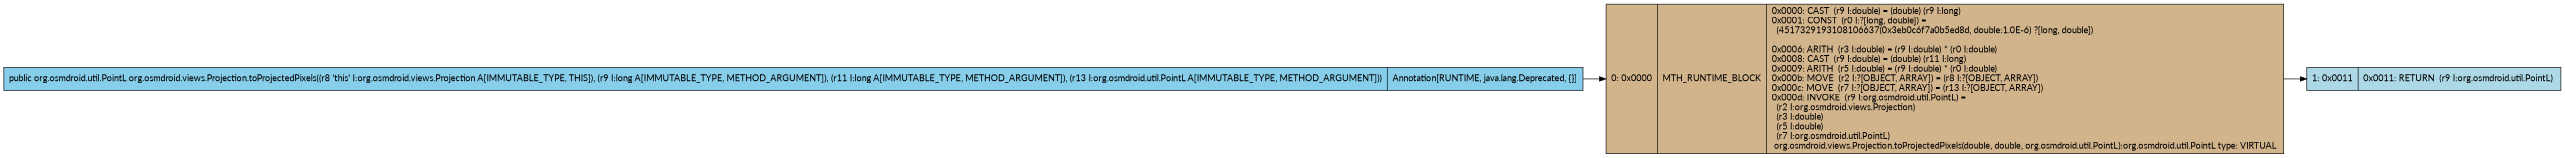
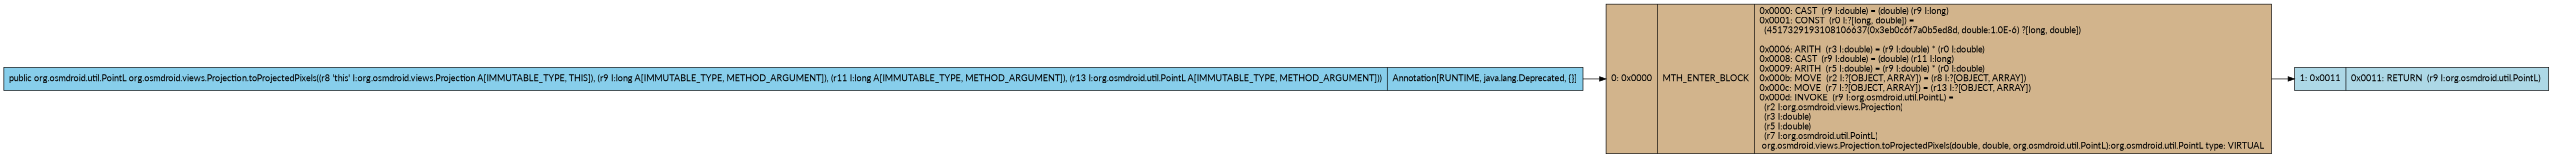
  digraph {
    rankdir=LR
    fontname=Lato
    node [shape=record style=filled fontname=Lato]
    edge [fontname=Lato]
-   n1 [label="{0\:\ 0x0000|MTH_RUNTIME_BLOCK\l|0x0000: CAST  (r9 I:double) = (double) (r9 I:long) \l0x0001: CONST  (r0 I:?[long, double]) = \l  (4517329193108106637(0x3eb0c6f7a0b5ed8d, double:1.0E\-6) ?[long, double])\l \l0x0006: ARITH  (r3 I:double) = (r9 I:double) * (r0 I:double) \l0x0008: CAST  (r9 I:double) = (double) (r11 I:long) \l0x0009: ARITH  (r5 I:double) = (r9 I:double) * (r0 I:double) \l0x000b: MOVE  (r2 I:?[OBJECT, ARRAY]) = (r8 I:?[OBJECT, ARRAY]) \l0x000c: MOVE  (r7 I:?[OBJECT, ARRAY]) = (r13 I:?[OBJECT, ARRAY]) \l0x000d: INVOKE  (r9 I:org.osmdroid.util.PointL) = \l  (r2 I:org.osmdroid.views.Projection)\l  (r3 I:double)\l  (r5 I:double)\l  (r7 I:org.osmdroid.util.PointL)\l org.osmdroid.views.Projection.toProjectedPixels(double, double, org.osmdroid.util.PointL):org.osmdroid.util.PointL type: VIRTUAL \l}" fillcolor=tan]
+   n1 [label="{0\:\ 0x0000|MTH_ENTER_BLOCK\l|0x0000: CAST  (r9 I:double) = (double) (r9 I:long) \l0x0001: CONST  (r0 I:?[long, double]) = \l  (4517329193108106637(0x3eb0c6f7a0b5ed8d, double:1.0E\-6) ?[long, double])\l \l0x0006: ARITH  (r3 I:double) = (r9 I:double) * (r0 I:double) \l0x0008: CAST  (r9 I:double) = (double) (r11 I:long) \l0x0009: ARITH  (r5 I:double) = (r9 I:double) * (r0 I:double) \l0x000b: MOVE  (r2 I:?[OBJECT, ARRAY]) = (r8 I:?[OBJECT, ARRAY]) \l0x000c: MOVE  (r7 I:?[OBJECT, ARRAY]) = (r13 I:?[OBJECT, ARRAY]) \l0x000d: INVOKE  (r9 I:org.osmdroid.util.PointL) = \l  (r2 I:org.osmdroid.views.Projection)\l  (r3 I:double)\l  (r5 I:double)\l  (r7 I:org.osmdroid.util.PointL)\l org.osmdroid.views.Projection.toProjectedPixels(double, double, org.osmdroid.util.PointL):org.osmdroid.util.PointL type: VIRTUAL \l}" fillcolor=tan]
    n2 [label="{1\:\ 0x0011|0x0011: RETURN  (r9 I:org.osmdroid.util.PointL) \l}" fillcolor=lightblue]
    n3 [label="{public org.osmdroid.util.PointL org.osmdroid.views.Projection.toProjectedPixels((r8 'this' I:org.osmdroid.views.Projection A[IMMUTABLE_TYPE, THIS]), (r9 I:long A[IMMUTABLE_TYPE, METHOD_ARGUMENT]), (r11 I:long A[IMMUTABLE_TYPE, METHOD_ARGUMENT]), (r13 I:org.osmdroid.util.PointL A[IMMUTABLE_TYPE, METHOD_ARGUMENT]))  | Annotation[RUNTIME, java.lang.Deprecated, \{\}]\l}" fillcolor=skyblue]
    n1 -> n2
    n3 -> n1
  }
